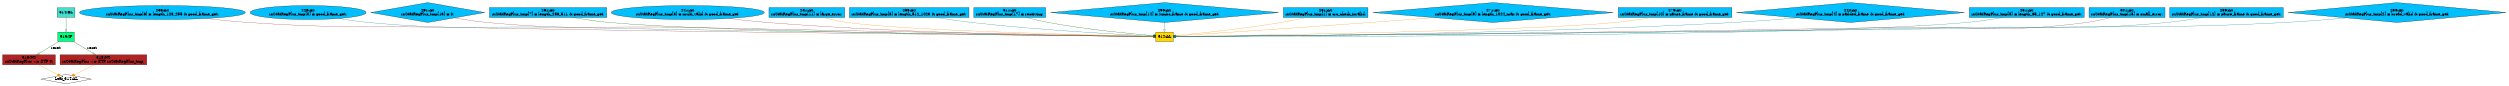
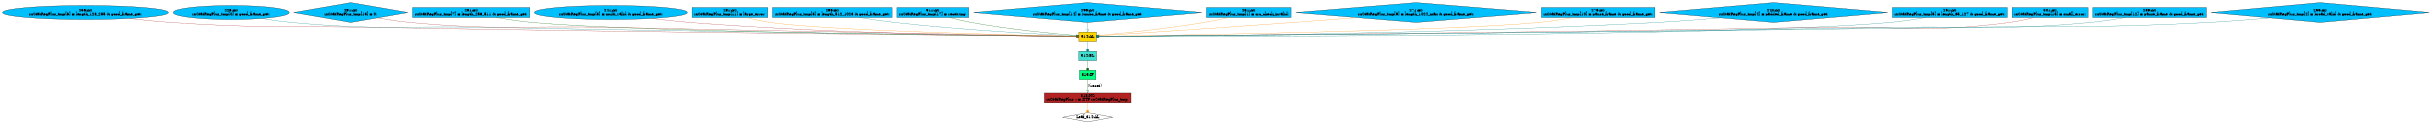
  strict digraph {
    node [fillcolor=deepskyblue shape=box statements="[]" style=filled typ=Assign def_var="['rxStatRegPlus_tmp']"]
    edge [arrowhead=onormal color=teal]
    n1 [ast="<pyverilog.vparser.ast.Block object at 0x7fd29ac5fb50>" fillcolor=turquoise label="314:BL" typ=Block def_var=""]
    n2 [ast="<pyverilog.vparser.ast.IfStatement object at 0x7fd29ac5fe10>" fillcolor=springgreen label="315:IF" typ=IfStatement def_var=""]
-   n3 [ast="<pyverilog.vparser.ast.NonblockingSubstitution object at 0x7fd29ac5fd10>" fillcolor=firebrick label="316:NS\nrxStatRegPlus <= #TP 0;" statements="[<pyverilog.vparser.ast.NonblockingSubstitution object at 0x7fd29ac5fd10>]" typ=NonblockingSubstitution def_var=""]
    n4 [ast="<pyverilog.vparser.ast.NonblockingSubstitution object at 0x7fd29ac5ff90>" fillcolor=firebrick label="318:NS\nrxStatRegPlus <= #TP rxStatRegPlus_tmp;" statements="[<pyverilog.vparser.ast.NonblockingSubstitution object at 0x7fd29ac5ff90>]" typ=NonblockingSubstitution def_var=""]
    n5 [def_var="['rxStatRegPlus']" label="Leaf_314:AL" shape=diamond fillcolor="" statements="" style="" typ=""]
    n6 [ast="<pyverilog.vparser.ast.Assign object at 0x7fd29ac61a90>" label="256:AS\nrxStatRegPlus_tmp[6] = length_128_255 & good_frame_get;" shape=ellipse use_var="['length_128_255', 'good_frame_get']"]
    n7 [ast="<pyverilog.vparser.ast.Always object at 0x7fd29ac5fad0>" clk_sens=True fillcolor=gold label="314:AL" sens="['rxclk', 'reset']" typ=Always use_var="['reset', 'rxStatRegPlus_tmp']" def_var=""]
    n8 [ast="<pyverilog.vparser.ast.Assign object at 0x7fd29af09ed0>" label="226:AS\nrxStatRegPlus_tmp[0] = good_frame_get;" shape=ellipse use_var="['good_frame_get']"]
    n9 [ast="<pyverilog.vparser.ast.Assign object at 0x7fd29ac60d50>" label="291:AS\nrxStatRegPlus_tmp[13] = 0;" shape=diamond use_var="[]"]
    n10 [ast="<pyverilog.vparser.ast.Assign object at 0x7fd29ac61d90>" label="261:AS\nrxStatRegPlus_tmp[7] = length_256_511 & good_frame_get;" use_var="['length_256_511', 'good_frame_get']"]
    n11 [ast="<pyverilog.vparser.ast.Assign object at 0x7fd29ac61190>" label="241:AS\nrxStatRegPlus_tmp[3] = multi_valid & good_frame_get;" shape=ellipse use_var="['multi_valid', 'good_frame_get']"]
    n12 [ast="<pyverilog.vparser.ast.Assign object at 0x7fd29ac60890>" label="281:AS\nrxStatRegPlus_tmp[11] = large_error;" use_var="['large_error']"]
    n13 [ast="<pyverilog.vparser.ast.Assign object at 0x7fd29ac600d0>" label="266:AS\nrxStatRegPlus_tmp[8] = length_512_1023 & good_frame_get;" use_var="['length_512_1023', 'good_frame_get']"]
    n14 [ast="<pyverilog.vparser.ast.Assign object at 0x7fd29ac5f710>" label="311:AS\nrxStatRegPlus_tmp[17] = receiving;" use_var="['receiving']"]
    n15 [ast="<pyverilog.vparser.ast.Assign object at 0x7fd29ac5f050>" label="296:AS\nrxStatRegPlus_tmp[14] = jumbo_frame & good_frame_get;" shape=diamond use_var="['jumbo_frame', 'good_frame_get']"]
    n16 [ast="<pyverilog.vparser.ast.Assign object at 0x7fd29af09a10>" label="231:AS\nrxStatRegPlus_tmp[1] = crc_check_invalid;" use_var="['crc_check_invalid']"]
    n17 [ast="<pyverilog.vparser.ast.Assign object at 0x7fd29ac603d0>" label="271:AS\nrxStatRegPlus_tmp[9] = length_1024_max & good_frame_get;" shape=diamond use_var="['length_1024_max', 'good_frame_get']"]
    n18 [ast="<pyverilog.vparser.ast.Assign object at 0x7fd29ac60690>" label="276:AS\nrxStatRegPlus_tmp[10] = pause_frame & good_frame_get;" use_var="['pause_frame', 'good_frame_get']"]
    n19 [ast="<pyverilog.vparser.ast.Assign object at 0x7fd29ac61490>" label="240:AS\nrxStatRegPlus_tmp[4] = padded_frame & good_frame_get;" shape=diamond use_var="['padded_frame', 'good_frame_get']"]
    n20 [ast="<pyverilog.vparser.ast.Assign object at 0x7fd29ac61790>" label="251:AS\nrxStatRegPlus_tmp[5] = length_65_127 & good_frame_get;" use_var="['length_65_127', 'good_frame_get']"]
    n21 [ast="<pyverilog.vparser.ast.Assign object at 0x7fd29ac5f250>" label="301:AS\nrxStatRegPlus_tmp[15] = small_error;" use_var="['small_error']"]
    n22 [ast="<pyverilog.vparser.ast.Assign object at 0x7fd29ac60b50>" label="286:AS\nrxStatRegPlus_tmp[12] = pause_frame & good_frame_get;" use_var="['pause_frame', 'good_frame_get']"]
    n23 [ast="<pyverilog.vparser.ast.Assign object at 0x7fd29af09b10>" label="236:AS\nrxStatRegPlus_tmp[2] = broad_valid & good_frame_get;" shape=diamond use_var="['broad_valid', 'good_frame_get']"]
-   n1 -> n2 [color=darkgreen cond="[]" lineno=None]
-   n2 -> n3 [color=darkgreen cond="['reset']" label=reset lineno=315]
-   n2 -> n4 [color=darkgreen cond="['reset']" label=reset lineno=315]
-   n3 -> n5 [arrowhead=box color=darkorange cond="[]" lineno=None]
+   n1 -> n2 [arrowhead=box color=darkgreen cond="[]" lineno=None]
+   n2 -> n4 [color=darkgreen cond="['reset']" label="!(reset)" lineno=315]
    n4 -> n5 [arrowhead=box color=darkorange cond="[]" lineno=None]
    n6 -> n7 [arrowhead=box color=brown]
+   n7 -> n1 [arrowhead=box cond="[]" lineno=None]
    n8 -> n7
    n9 -> n7 [color=brown]
    n10 -> n7 [color=darkgreen]
    n11 -> n7 [arrowhead=box color=brown]
    n12 -> n7 [color=darkorange]
    n13 -> n7
-   n14 -> n7 [arrowhead=box color=darkgreen]
+   n14 -> n7 [color=darkgreen]
    n15 -> n7
    n16 -> n7 [color=darkorange]
    n17 -> n7 [color=darkorange]
    n18 -> n7 [color=darkorange]
    n19 -> n7 [arrowhead=box]
    n20 -> n7 [arrowhead=box]
    n21 -> n7 [arrowhead=box color=brown]
    n22 -> n7 [arrowhead=box]
    n23 -> n7
  }
